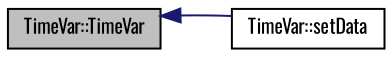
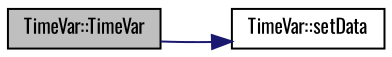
  digraph {
    rankdir=LR
    fontname=Oswald
    node [color=black fontname=Oswald fontsize=10 shape=record style=filled]
    n1 [fillcolor=grey75 fontcolor=black height=0.2 label="TimeVar::TimeVar" width=0.4]
    n2 [fillcolor=white height=0.2 label="TimeVar::setData" width=0.4]
-   n2 -> n1 [color=midnightblue fontname=Oswald fontsize=10 labelfontname=Helvetica labelfontsize=10 style=solid]
+   n1 -> n2 [color=midnightblue fontname=Oswald fontsize=10 labelfontname=Helvetica labelfontsize=10 style=solid]
  }
